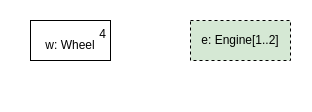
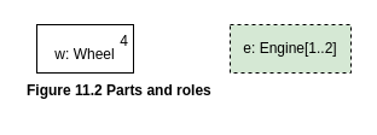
  <mxCell id="0" />
  <mxCell id="1" parent="0" />
  <mxCell id="2" value="4" style="align=right;verticalAlign=top;spacingRight=2;whiteSpace=wrap;html=1;" vertex="1" parent="1"><mxGeometry x="30" y="20" width="80" height="40" as="geometry" /></mxCell>
  <mxCell id="3" value="w: Wheel" style="text;html=1;strokeColor=none;fillColor=none;align=center;verticalAlign=middle;spacingLeft=4;spacingRight=4;overflow=hidden;rotatable=0;points=[[0,0.5],[1,0.5]];portConstraint=eastwest;resizeWidth=1;whiteSpace=wrap;" vertex="1" parent="2"><mxGeometry y="1" width="80" height="30" relative="1" as="geometry"><mxPoint y="-30" as="offset" /></mxGeometry></mxCell>
  <mxCell id="4" value="e: Engine[1..2]" style="fontStyle=0;dashed=1;html=1;whiteSpace=wrap;fillColor=#d5e8d4;" vertex="1" parent="1"><mxGeometry x="190" y="20" width="100" height="40" as="geometry" /></mxCell>
+ <mxCell id="5" value="Figure 11.2 Parts and roles" style="text;html=1;align=left;verticalAlign=middle;resizable=0;points=[];autosize=1;strokeColor=none;fillColor=none;fontStyle=1" vertex="1" parent="1"><mxGeometry y="60" width="180" height="30" as="geometry" x="20" /></mxCell>
